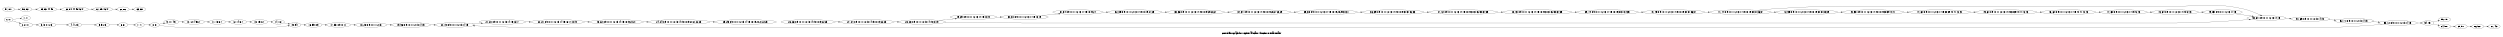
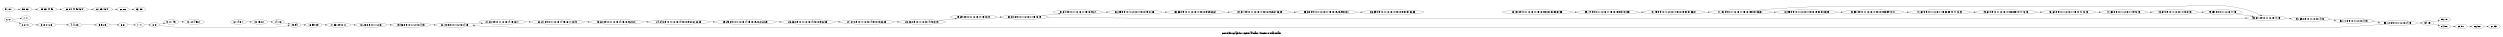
  digraph {
    label="Control-flow-graph for register allocator (function _restart_main)"
    rankdir=LR
    n1 [label="0, 0: "]
    n2 [label="1, 1: "]
    n3 [label="2, 2: 0 1 "]
    n4 [label="3, 3: 0 1 2 3 "]
    n5 [label="4, 4: 2 3 "]
    n6 [label="5, 5: 2 3 "]
    n7 [label="6, 6: "]
    n8 [label="7, 7: "]
    n9 [label="8, 8: "]
    n10 [label="9, 11: 4 5 "]
    n11 [label="15, 94: "]
    n12 [label="10, 12: 4 5 6 7 "]
    n13 [label="16, 59: 8 9 "]
-   n14 [label="11, 13: 6 7 "]
    n15 [label="12, 14: 6 7 "]
    n16 [label="13, 15: 6 7 "]
    n17 [label="14, 16: "]
    n18 [label="17, 33: 8 9 10 11 "]
    n19 [label="18, 23: 8 9 10 11 12 13 "]
    n20 [label="19, 96: 8 9 10 11 12 13 14 15 "]
    n21 [label="20, 19: 8 9 10 11 12 13 14 15 "]
    n22 [label="21, 20: 8 9 10 11 12 13 14 15 16 17 "]
    n23 [label="22, 21: 8 9 10 11 12 13 14 15 16 17 18 19 "]
    n24 [label="23, 22: 8 9 10 11 12 13 14 15 18 19 20 21 "]
    n25 [label="24, 24: 8 9 10 11 12 13 14 15 18 19 20 21 22 23 "]
    n26 [label="25, 25: 8 9 10 11 12 13 14 15 18 19 20 21 22 23 "]
    n27 [label="26, 26: 8 9 10 11 12 13 14 15 18 19 22 23 "]
    n28 [label="27, 27: 8 9 10 11 12 13 14 15 18 19 22 23 "]
    n29 [label="28, 28: 8 9 10 11 12 13 14 15 18 19 "]
    n30 [label="29, 29: 8 9 10 11 12 13 14 15 18 19 "]
    n31 [label="30, 30: 8 9 10 11 12 13 14 15 18 19 "]
    n32 [label="31, 34: 8 9 10 11 12 13 14 15 18 19 24 "]
    n33 [label="50, 67: 8 9 10 11 12 13 14 15 "]
    n34 [label="32, 35: 8 9 10 11 12 13 14 15 18 19 24 25 "]
    n35 [label="51, 69: 8 9 10 11 12 13 14 15 "]
    n36 [label="33, 36: 8 9 10 11 12 13 14 15 18 19 25 26 27 "]
    n37 [label="34, 37: 8 9 10 11 12 13 14 15 18 19 26 27 28 29 "]
    n38 [label="35, 38: 8 9 10 11 12 13 14 15 18 19 28 29 30 31 "]
    n39 [label="36, 39: 8 9 10 11 12 13 14 15 18 19 30 31 32 33 "]
-   n40 [label="37, 42: 8 9 10 11 12 13 14 15 18 19 30 31 32 33 34 35 "]
    n41 [label="38, 43: 8 9 10 11 12 13 14 15 18 19 30 31 32 33 34 35 "]
    n42 [label="39, 44: 8 9 10 11 12 13 14 15 18 19 30 31 34 35 "]
    n43 [label="40, 45: 8 9 10 11 12 13 14 15 18 19 30 31 36 37 "]
-   n44 [label="41, 44: 8 9 10 11 12 13 14 15 18 19 30 31 36 37"]
+   n44 [label="41, 46: 8 9 10 11 12 13 14 15 18 19 30 31 36 37 "]
    n45 [label="42, 55: 8 9 10 11 12 13 14 15 18 19 30 31 38 39 "]
    n46 [label="43, 58: 8 9 10 11 12 13 14 15 18 19 38 39 40 41 "]
    n47 [label="44, 60: 8 9 10 11 12 13 14 15 38 39 40 41 42 43 "]
    n48 [label="45, 61: 8 9 10 11 12 13 14 15 38 39 40 41 42 43 "]
    n49 [label="46, 62: 8 9 10 11 12 13 14 15 40 41 42 43 "]
    n50 [label="47, 63: 8 9 10 11 12 13 14 15 42 43 "]
    n51 [label="48, 64: 8 9 10 11 12 13 14 15 42 43 "]
    n52 [label="49, 65: 8 9 10 11 12 13 14 15 "]
    n53 [label="52, 71: 8 9 10 11 12 13 14 15 "]
    n54 [label="53, 72: 8 9 10 11 12 13 14 15 "]
    n55 [label="54, 75: "]
    n56 [label="55, 79: "]
    n57 [label="64, 90: "]
    n58 [label="65, 91: "]
    n59 [label="57, 81: "]
    n60 [label="58, 82: "]
    n61 [label="59, 83: 44 45 "]
    n62 [label="60, 84: 44 45 46 47 "]
    n63 [label="61, 85: 46 47 "]
    n64 [label="62, 86: "]
-   n65 [label="63, 68:"]
+   n65 [label="63, 88: "]
    n66 [label="66, 92: "]
-   n67 [label="67, 43:"]
+   n67 [label="67, 93: "]
    n1 -> n2
    n1 -> n3
    n3 -> n4
    n4 -> n5
    n5 -> n6
    n6 -> n7
    n7 -> n8
    n8 -> n9
    n9 -> n10
    n9 -> n11
    n10 -> n12
    n11 -> n13
-   n12 -> n14
    n13 -> n18
-   n14 -> n15
    n15 -> n16
    n16 -> n17
    n17 -> n11
    n18 -> n19
    n19 -> n20
    n20 -> n21
    n21 -> n22
    n22 -> n23
    n23 -> n24
    n24 -> n25
    n25 -> n26
+   n26 -> n27
    n27 -> n28
    n28 -> n29
    n29 -> n30
    n30 -> n31
    n31 -> n32
-   n29 -> n33
+   n31 -> n33
    n32 -> n34
    n33 -> n35
    n34 -> n36
    n35 -> n53
    n36 -> n37
    n37 -> n38
    n38 -> n39
-   n39 -> n40
-   n40 -> n41
    n41 -> n42
    n42 -> n43
    n43 -> n44
    n44 -> n33
    n44 -> n45
    n45 -> n46
    n46 -> n47
    n47 -> n48
    n48 -> n49
    n49 -> n50
    n50 -> n51
    n51 -> n52
    n52 -> n33
    n53 -> n54
    n54 -> n21
    n54 -> n55
    n55 -> n56
    n55 -> n57
    n57 -> n58
    n58 -> n66
    n59 -> n60
    n60 -> n61
    n61 -> n62
    n62 -> n63
    n63 -> n64
    n64 -> n65
    n66 -> n67
  }
